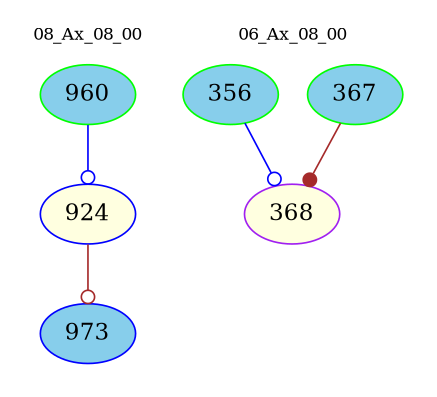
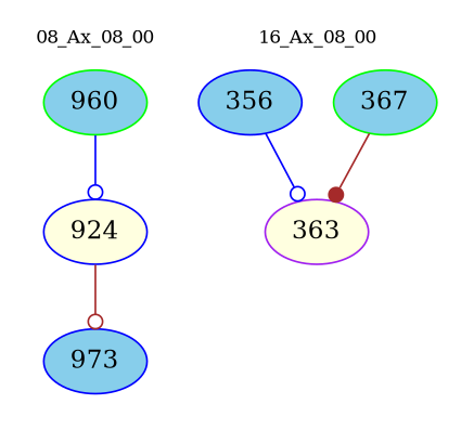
  digraph {
    node [color=blue fillcolor=skyblue style=filled]
    edge [arrowhead=odot color=blue]
    n1 [color=green label=960]
    n2 [fillcolor=lightyellow label=924]
    n3 [label=973]
    n4 [color=green label=367]
-   n5 [color=green label=356]
-   n6 [color=purple fillcolor=lightyellow label=368]
+   n5 [label=356]
+   n6 [color=purple fillcolor=lightyellow label=363]
    subgraph cluster_1 {
      color=white
      fontsize=10
      label="08_Ax_08_00"
      n1
      n2
      n3
    }
    subgraph cluster_2 {
      color=white
      fontsize=10
-     label="06_Ax_08_00"
+     label="16_Ax_08_00"
      n4
      n5
      n6
    }
    n1 -> n2
    n2 -> n3 [color=brown]
    n4 -> n6 [arrowhead=dot color=brown]
    n5 -> n6
  }
